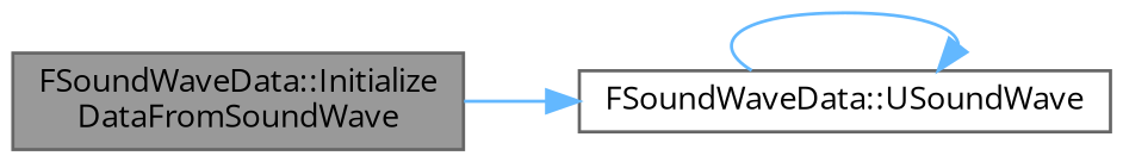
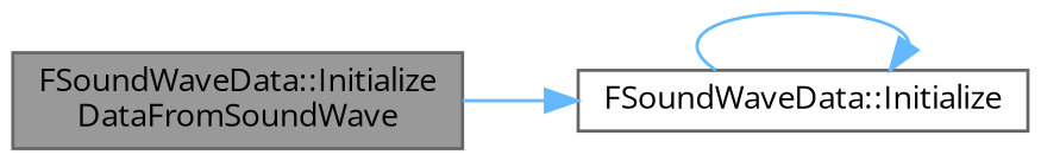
  digraph {
    rankdir=LR
    fontname="Open Sans"
    node [fontname="Open Sans" fontsize=10 shape=box style=filled]
    edge [color=steelblue1 fontname="Open Sans" fontsize=10 labelfontname=Helvetica labelfontsize=10 style=solid]
    n1 [color=gray40 fillcolor=grey60 fontcolor=black height=0.2 label="FSoundWaveData::Initialize\lDataFromSoundWave" width=0.4]
-   n2 [color=grey40 fillcolor=white height=0.2 label="FSoundWaveData::USoundWave" width=0.4]
+   n2 [color=grey40 fillcolor=white height=0.2 label="FSoundWaveData::Initialize" width=0.4]
    n1 -> n2
    n2 -> n2
  }
